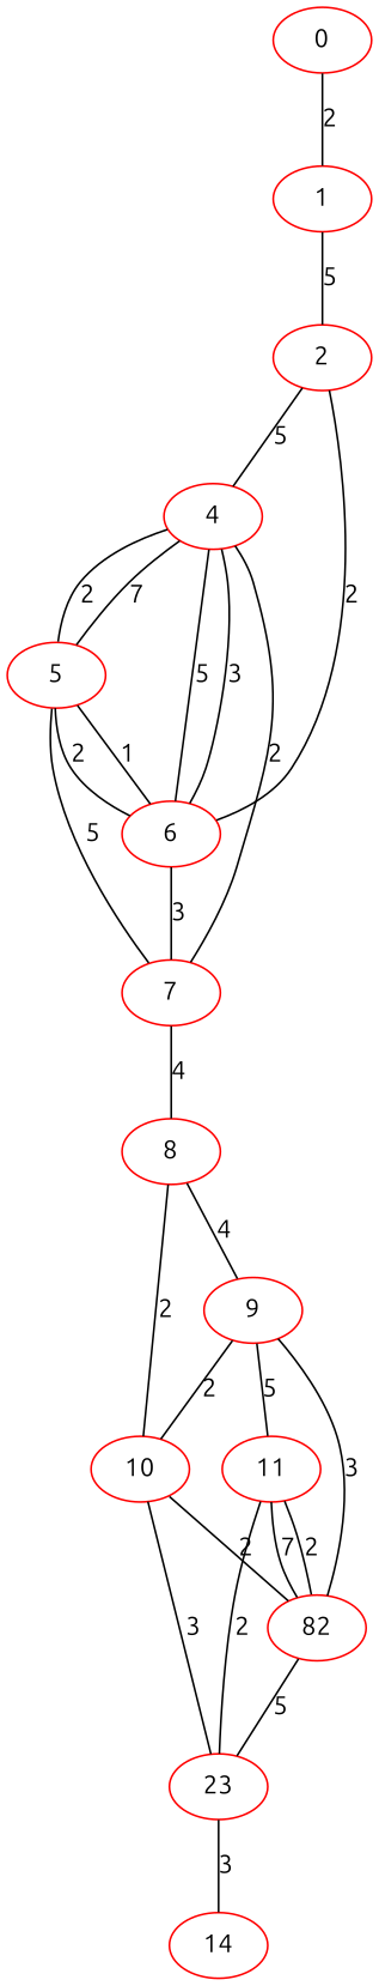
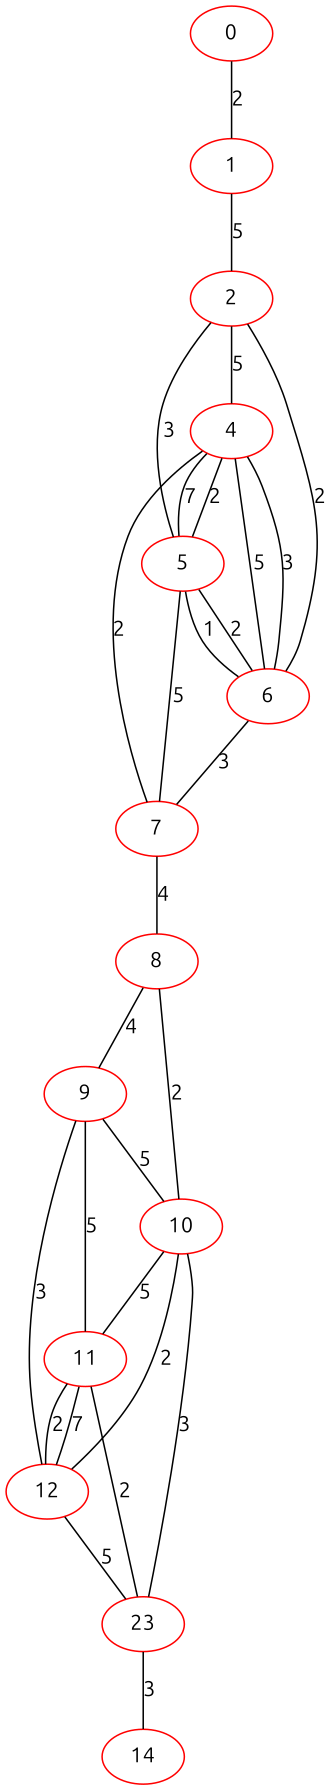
  graph {
    fontname=Ubuntu
    node [color=red fontname=Ubuntu weight=1]
    edge [fontname=Ubuntu]
    0
    1
    2
    4
    5
    6
    7
    8
    9
    10
    11
-   12 [label=82]
+   12
    n13 [label=23]
    14
    0 -- 1 [label=2]
    1 -- 2 [label=5]
    2 -- 4 [label=5]
+   2 -- 5 [label=3]
    2 -- 6 [label=2]
    4 -- 5 [label=7]
    4 -- 5 [label=2]
    4 -- 6 [label=5]
    4 -- 6 [label=3]
    4 -- 7 [label=2]
    5 -- 6 [label=2]
    5 -- 6 [label=1]
    5 -- 7 [label=5]
    6 -- 7 [label=3]
    7 -- 8 [label=4]
    8 -- 9 [label=4]
    8 -- 10 [label=2]
-   9 -- 10 [label=2]
+   9 -- 10 [label=5]
    9 -- 11 [label=5]
    9 -- 12 [label=3]
+   10 -- 11 [label=5]
    10 -- 12 [label=2]
    10 -- n13 [label=3]
    11 -- 12 [label=7]
    11 -- 12 [label=2]
    11 -- n13 [label=2]
    12 -- n13 [label=5]
    n13 -- 14 [label=3]
  }
